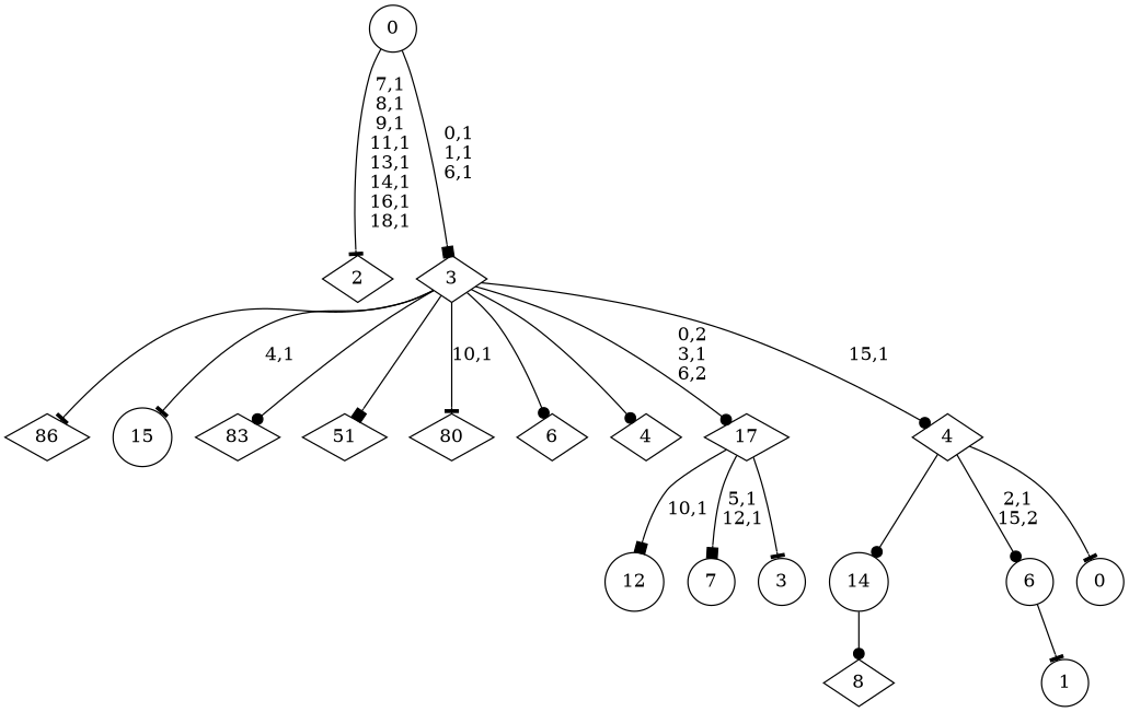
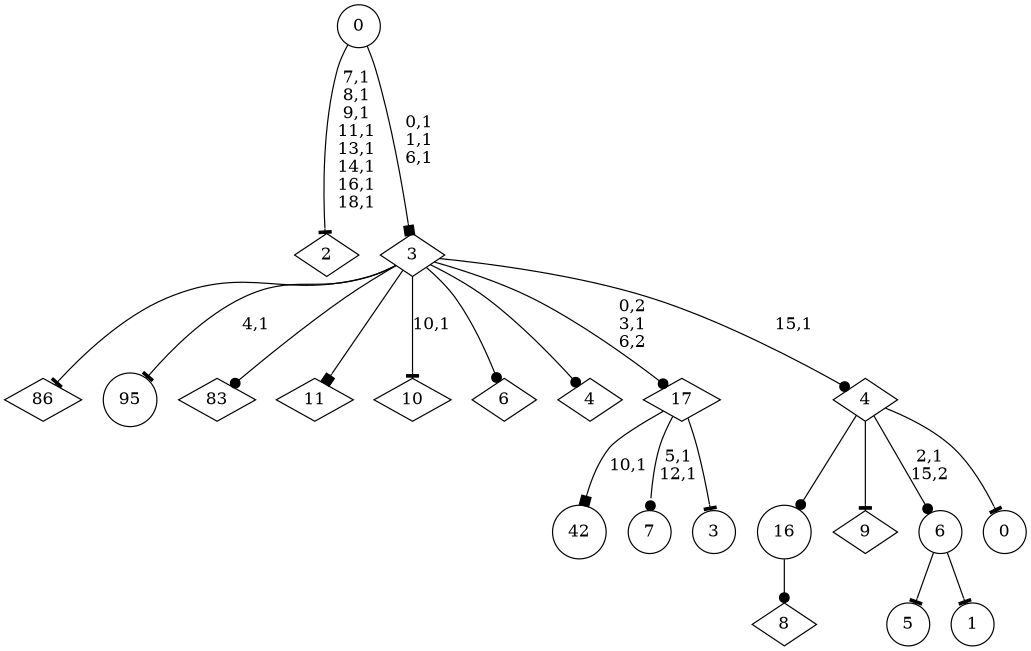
  digraph {
    node [shape=diamond]
    edge [arrowhead=tee]
    n1 [label=86]
-   n2 [label=15 shape=circle]
-   n3 [label=14 shape=circle]
+   n2 [label=95 shape=circle]
+   n3 [label=16 shape=circle]
    n4 [label=8]
    n5 [label=83]
-   n6 [label=12 shape=circle]
-   n7 [label=51]
-   n8 [label=80]
+   n6 [label=42 shape=circle]
+   n7 [label=11]
+   n8 [label=10]
+   n9 [label=9]
    n10 [label=7 shape=circle]
    n11 [label=6]
+   n12 [label=5 shape=circle]
    n13 [label=4]
    n14 [label=3 shape=circle]
    17
    n16 [label=2]
    n17 [label=1 shape=circle]
    6 [shape=circle]
    n19 [label=0 shape=circle]
    4
    3
    0 [shape=circle]
    n3 -> n4 [arrowhead=dot]
    17 -> n6 [arrowhead=box label="10,1"]
-   17 -> n10 [arrowhead=box label="5,1\n12,1"]
+   17 -> n10 [arrowhead=dot label="5,1\n12,1"]
    17 -> n14
+   6 -> n12
    6 -> n17
    4 -> n3 [arrowhead=dot]
+   4 -> n9
    4 -> 6 [arrowhead=dot label="2,1\n15,2"]
    4 -> n19
    3 -> n1
    3 -> n2 [label="4,1"]
    3 -> n5 [arrowhead=dot]
    3 -> n7 [arrowhead=box]
    3 -> n8 [label="10,1"]
    3 -> n11 [arrowhead=dot]
    3 -> n13 [arrowhead=dot]
    3 -> 17 [arrowhead=dot label="0,2\n3,1\n6,2"]
    3 -> 4 [arrowhead=dot label="15,1"]
    0 -> n16 [label="7,1\n8,1\n9,1\n11,1\n13,1\n14,1\n16,1\n18,1"]
    0 -> 3 [arrowhead=box label="0,1\n1,1\n6,1"]
  }
